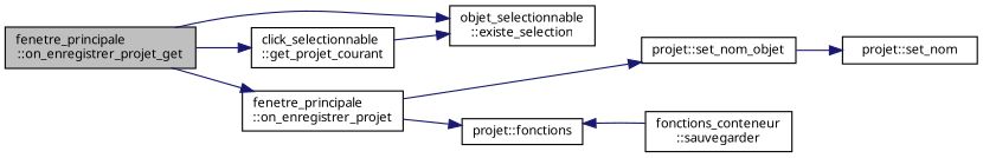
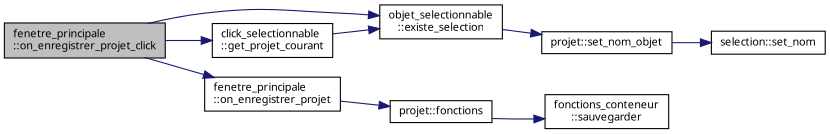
  digraph {
    fontname="Noto Sans"
    rankdir=LR
    node [color=black fillcolor=white fontname="Noto Sans" fontsize=10 shape=record style=filled]
    edge [color=midnightblue fontname="Noto Sans" fontsize=10 labelfontname=Helvetica labelfontsize=10 style=solid]
-   n1 [fillcolor=grey75 fontcolor=black height=0.2 label="fenetre_principale\l::on_enregistrer_projet_get" width=0.4]
+   n1 [fillcolor=grey75 fontcolor=black height=0.2 label="fenetre_principale\l::on_enregistrer_projet_click" width=0.4]
    n2 [height=0.2 label="objet_selectionnable\l::existe_selection" width=0.4]
    n3 [height=0.2 label="fenetre_principale\l::on_enregistrer_projet" width=0.4]
    n4 [height=0.2 label="click_selectionnable\l::get_projet_courant" width=0.4]
    n5 [height=0.2 label="projet::set_nom_objet" width=0.4]
    n6 [height=0.2 label="projet::fonctions" width=0.4]
-   n7 [height=0.2 label="projet::set_nom" width=0.4]
+   n7 [height=0.2 label="selection::set_nom" width=0.4]
    n8 [height=0.2 label="fonctions_conteneur\l::sauvegarder" width=0.4]
    n1 -> n2
    n1 -> n3
    n1 -> n4
-   n3 -> n5
+   n2 -> n5
    n3 -> n6
    n4 -> n2
    n5 -> n7
-   n8 -> n6
+   n6 -> n8
  }
